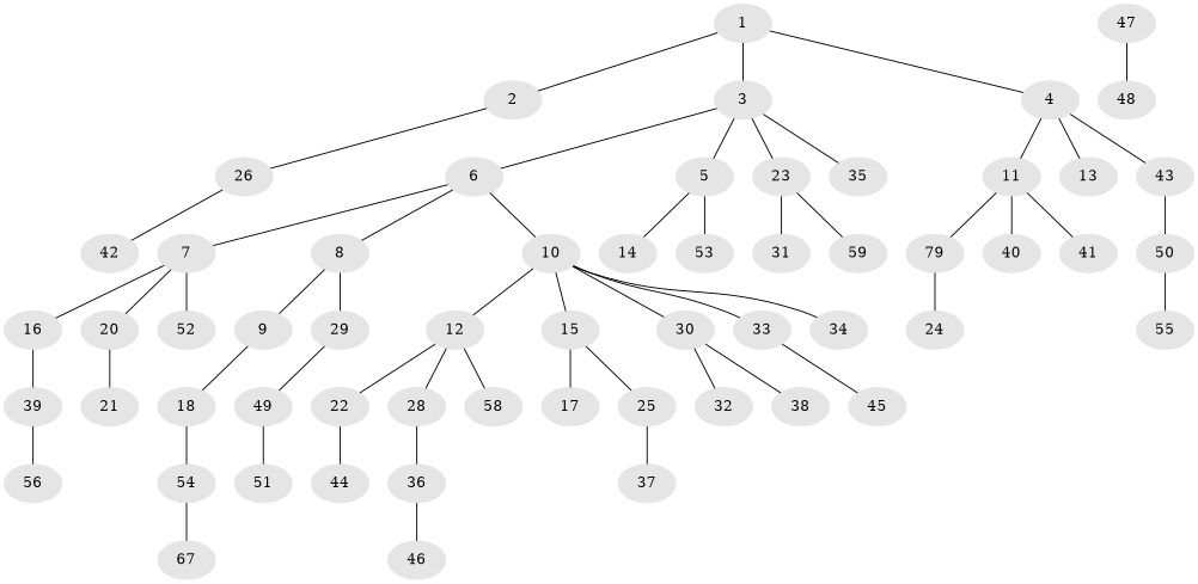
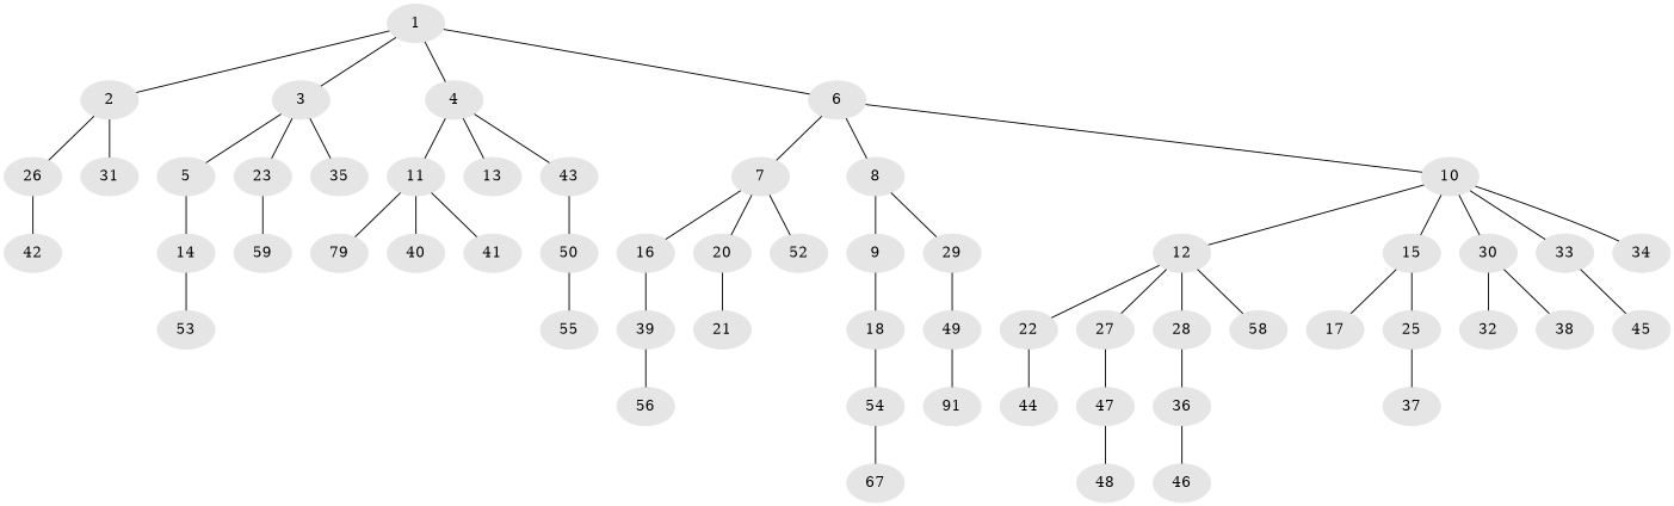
  graph {
    node [color=gray90 style=filled]
    1
    2
    3
    4
    6
    26
    31
    5
    23
    35
    11
    13
    43
    7
    8
    10
    42
    14
    59
    n20 [label=79]
    40
    41
    50
    53
    16
    20
    52
    9
    29
    12
    15
    30
    33
    34
    39
    21
    18
    49
    54
    22
+   27
    28
    58
    17
    25
    32
    38
    45
-   24
    44
    47
    36
    37
    56
    n55 [label=67]
-   51
+   51 [label=91]
    48
    46
    55
    1 -- 2
    1 -- 3
    1 -- 4
-   3 -- 6
+   1 -- 6
    2 -- 26
-   23 -- 31
+   2 -- 31
    3 -- 5
    3 -- 23
    3 -- 35
    4 -- 11
    4 -- 13
    4 -- 43
    6 -- 7
    6 -- 8
    6 -- 10
    26 -- 42
    5 -- 14
    23 -- 59
    11 -- n20
    11 -- 40
    11 -- 41
    43 -- 50
    7 -- 16
    7 -- 20
    7 -- 52
    8 -- 9
    8 -- 29
    10 -- 12
    10 -- 15
    10 -- 30
    10 -- 33
    10 -- 34
-   5 -- 53
-   n20 -- 24
+   14 -- 53
    50 -- 55
    16 -- 39
    20 -- 21
    9 -- 18
    29 -- 49
    12 -- 22
+   12 -- 27
    12 -- 28
    12 -- 58
    15 -- 17
    15 -- 25
    30 -- 32
    30 -- 38
    33 -- 45
    39 -- 56
    18 -- 54
    49 -- 51
    54 -- n55
    22 -- 44
+   27 -- 47
    28 -- 36
    25 -- 37
    47 -- 48
    36 -- 46
  }
